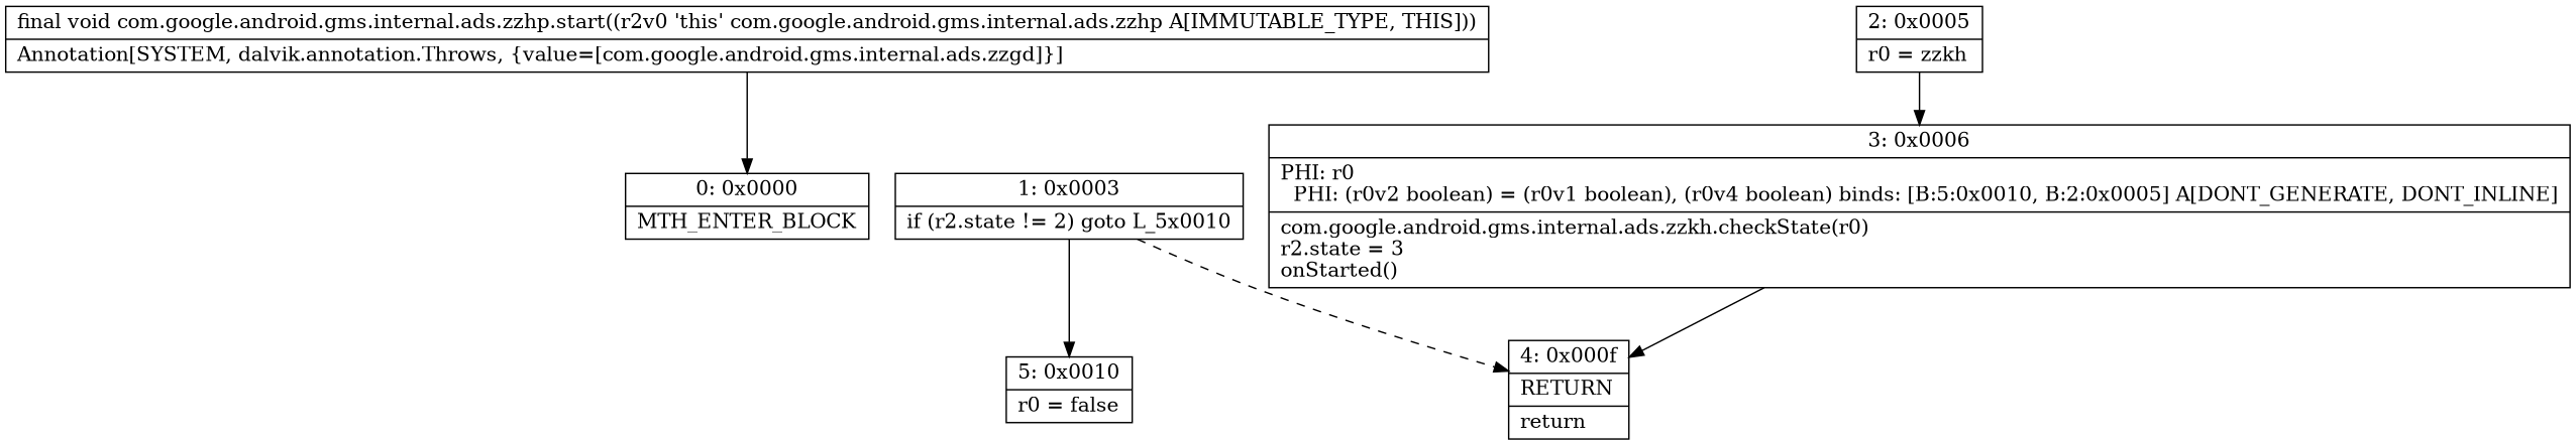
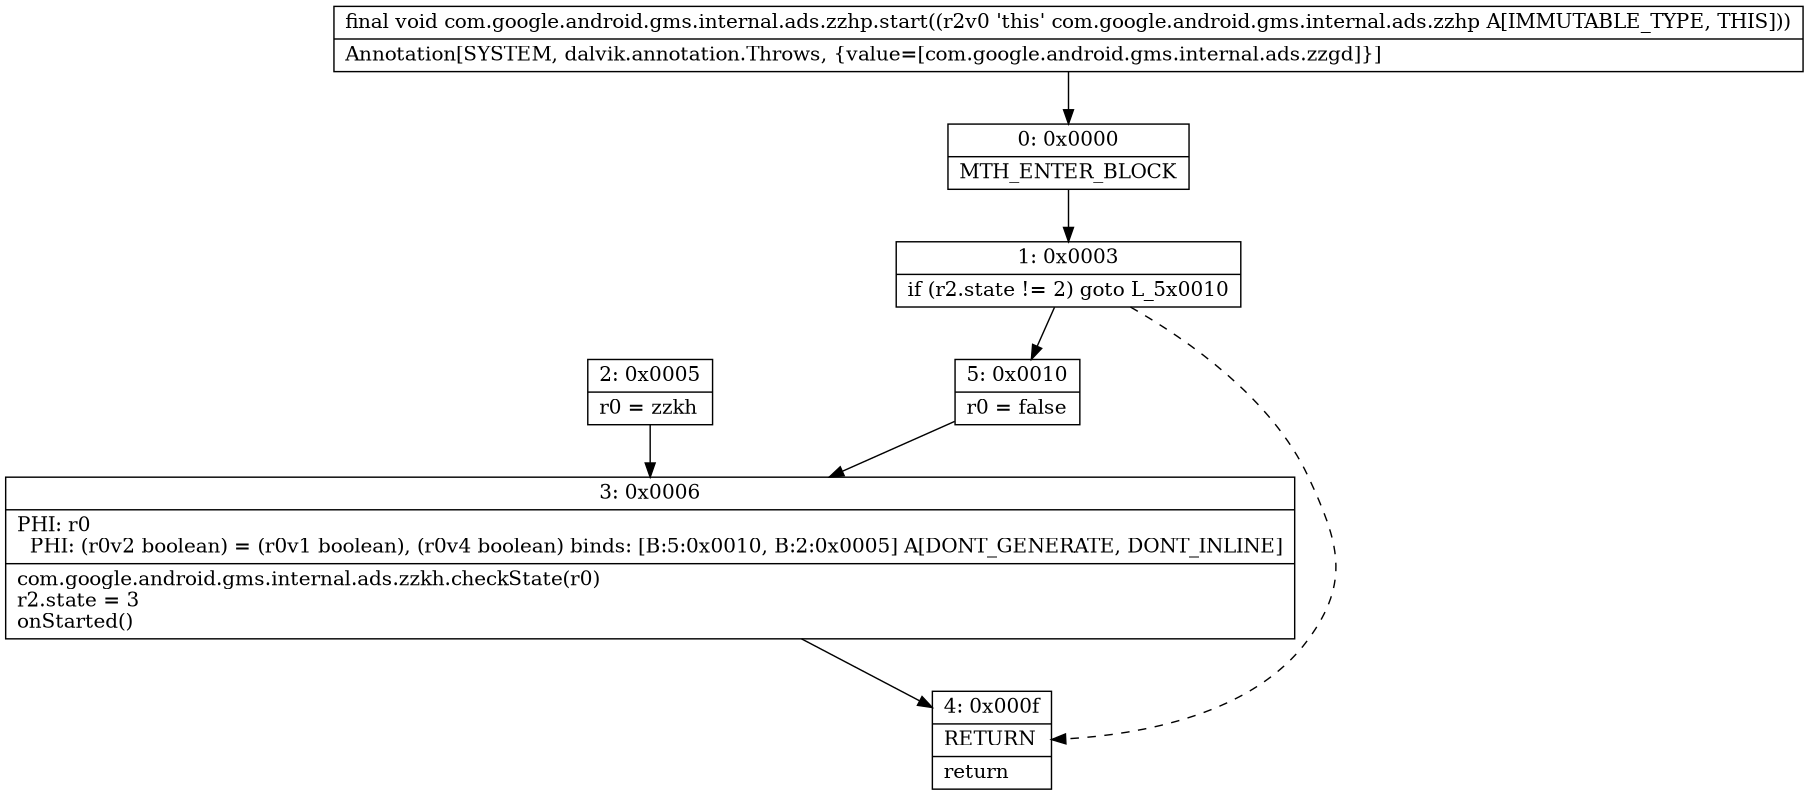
  digraph {
    node [shape=record]
    n1 [label="{0\:\ 0x0000|MTH_ENTER_BLOCK\l}"]
    n2 [label="{1\:\ 0x0003|if (r2.state != 2) goto L_5x0010\l}"]
    n3 [label="{5\:\ 0x0010|r0 = false\l}"]
    n4 [label="{4\:\ 0x000f|RETURN\l|return\l}"]
    n5 [label="{2\:\ 0x0005|r0 = zzkh\l}"]
    n6 [label="{3\:\ 0x0006|PHI: r0 \l  PHI: (r0v2 boolean) = (r0v1 boolean), (r0v4 boolean) binds: [B:5:0x0010, B:2:0x0005] A[DONT_GENERATE, DONT_INLINE]\l|com.google.android.gms.internal.ads.zzkh.checkState(r0)\lr2.state = 3\lonStarted()\l}"]
    n7 [label="{final void com.google.android.gms.internal.ads.zzhp.start((r2v0 'this' com.google.android.gms.internal.ads.zzhp A[IMMUTABLE_TYPE, THIS]))  | Annotation[SYSTEM, dalvik.annotation.Throws, \{value=[com.google.android.gms.internal.ads.zzgd]\}]\l}"]
+   n1 -> n2
    n2 -> n3
    n2 -> n4 [style=dashed]
+   n3 -> n6
    n5 -> n6
    n6 -> n4
    n7 -> n1
  }
